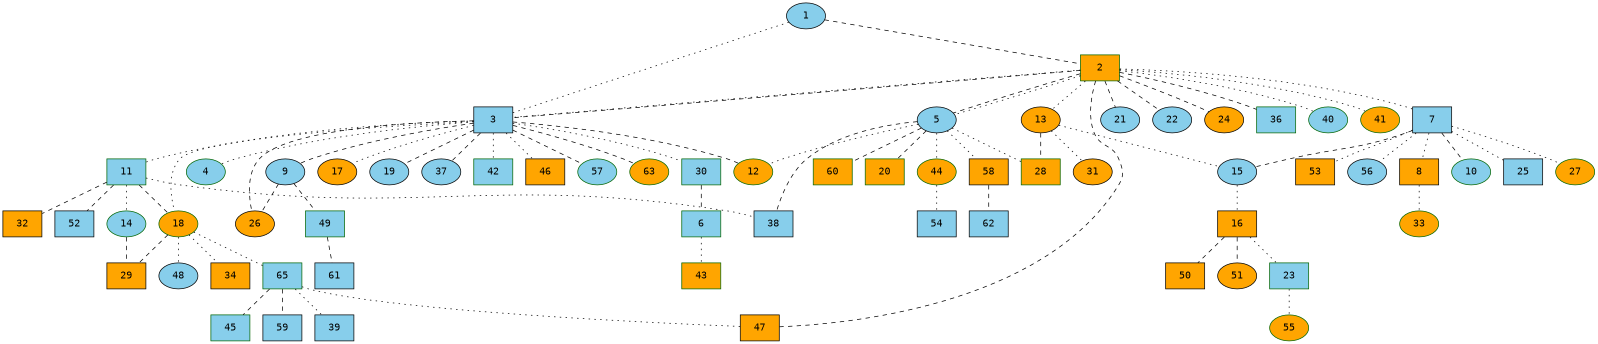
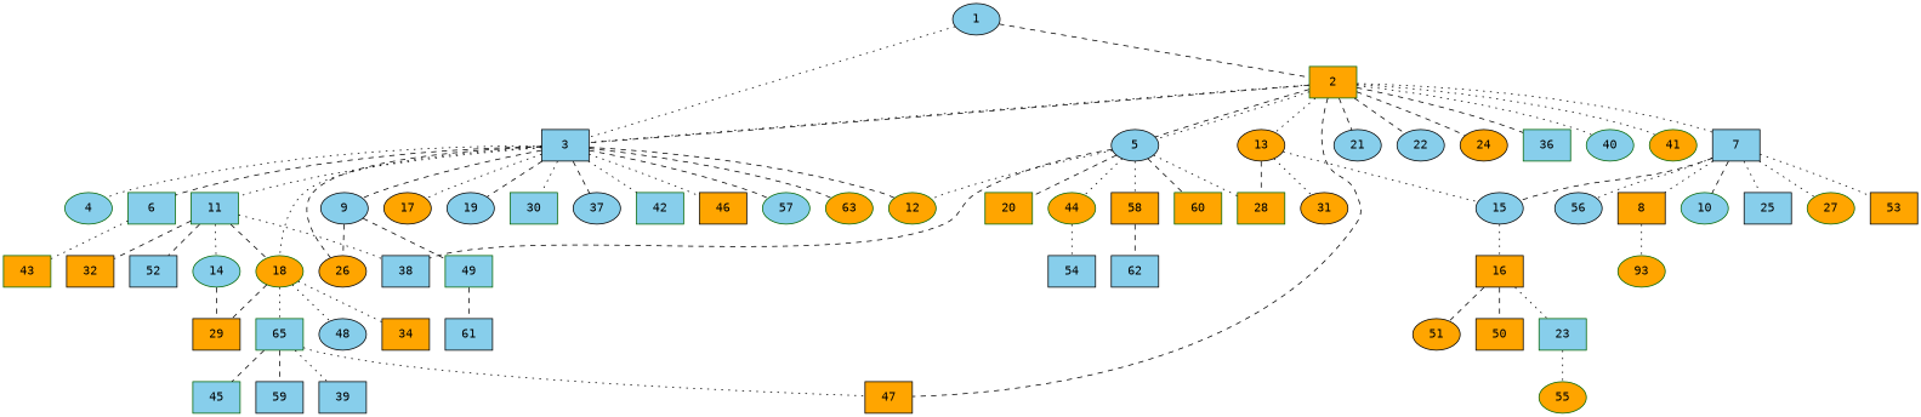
  graph {
    fontname="DejaVu Sans Mono"
    node [color=black fillcolor=skyblue fontname="DejaVu Sans Mono" shape=box style=filled]
    edge [fontname="DejaVu Sans Mono" style=dotted]
    1 [shape=ellipse]
    2 [color=darkgreen fillcolor=orange]
    3
    5 [shape=ellipse]
    7
    13 [fillcolor=orange shape=ellipse]
    21 [shape=ellipse]
    22 [shape=ellipse]
    24 [fillcolor=orange shape=ellipse]
    36 [color=darkgreen]
    40 [color=darkgreen shape=ellipse]
    41 [color=darkgreen fillcolor=orange shape=ellipse]
    47 [fillcolor=orange]
    4 [color=darkgreen shape=ellipse]
    6 [color=darkgreen]
    9 [shape=ellipse]
    11 [color=darkgreen]
    12 [color=darkgreen fillcolor=orange shape=ellipse]
    17 [fillcolor=orange shape=ellipse]
    18 [color=darkgreen fillcolor=orange shape=ellipse]
    19 [shape=ellipse]
    26 [fillcolor=orange shape=ellipse]
    30 [color=darkgreen]
    37 [shape=ellipse]
    42 [color=darkgreen]
    46 [fillcolor=orange]
    57 [color=darkgreen shape=ellipse]
    63 [color=darkgreen fillcolor=orange shape=ellipse]
    20 [color=darkgreen fillcolor=orange]
    28 [color=darkgreen fillcolor=orange]
    38
    44 [color=darkgreen fillcolor=orange shape=ellipse]
    58 [fillcolor=orange]
    60 [color=darkgreen fillcolor=orange]
    8 [fillcolor=orange]
    10 [color=darkgreen shape=ellipse]
    15 [shape=ellipse]
    25
    27 [color=darkgreen fillcolor=orange shape=ellipse]
    53 [fillcolor=orange]
    56 [shape=ellipse]
    31 [fillcolor=orange shape=ellipse]
    43 [color=darkgreen fillcolor=orange]
    49 [color=darkgreen]
    14 [color=darkgreen shape=ellipse]
    32 [fillcolor=orange]
    52
    29 [fillcolor=orange]
    34 [fillcolor=orange]
    n50 [color=darkgreen label=65]
    48 [shape=ellipse]
    54
    62
-   33 [color=darkgreen fillcolor=orange shape=ellipse]
+   33 [color=darkgreen fillcolor=orange shape=ellipse label=93]
    16 [fillcolor=orange]
    61
    23 [color=darkgreen]
    50 [fillcolor=orange]
    51 [fillcolor=orange shape=ellipse]
    55 [color=darkgreen fillcolor=orange shape=ellipse]
    39
    45 [color=darkgreen]
    59
    1 -- 2 [style=dashed]
    1 -- 3
    2 -- 3
    2 -- 3 [style=dashed]
    2 -- 5 [style=dashed]
    2 -- 5
    2 -- 7
    2 -- 13
    2 -- 21 [style=dashed]
    2 -- 22 [style=dashed]
    2 -- 24 [style=dashed]
    2 -- 36 [style=dashed]
    2 -- 40
    2 -- 41
    2 -- 47 [style=dashed]
    3 -- 4
-   30 -- 6 [style=dashed]
+   3 -- 6 [style=dashed]
    3 -- 9 [style=dashed]
    3 -- 11
    3 -- 12 [style=dashed]
    3 -- 17
    3 -- 18
    3 -- 19 [style=dashed]
    3 -- 26 [style=dashed]
    3 -- 30
    3 -- 37 [style=dashed]
    3 -- 42
    3 -- 46
    3 -- 57 [style=dashed]
    3 -- 63 [style=dashed]
    5 -- 12
    5 -- 20 [style=dashed]
    5 -- 28
    5 -- 38 [style=dashed]
    5 -- 44
    5 -- 58
    5 -- 60 [style=dashed]
    7 -- 8
    7 -- 10 [style=dashed]
    7 -- 15 [style=dashed]
    7 -- 25
    7 -- 27
    7 -- 53
    7 -- 56
    13 -- 28 [style=dashed]
    13 -- 15
    13 -- 31
    6 -- 43
    9 -- 26 [style=dashed]
    9 -- 49 [style=dashed]
    11 -- 18 [style=dashed]
    11 -- 38
    11 -- 14
    11 -- 32 [style=dashed]
    11 -- 52 [style=dashed]
    18 -- 29 [style=dashed]
    18 -- 34
    18 -- n50
    18 -- 48
    44 -- 54
    58 -- 62 [style=dashed]
    8 -- 33
    15 -- 16
    49 -- 61 [style=dashed]
    14 -- 29 [style=dashed]
    n50 -- 47
    n50 -- 39
    n50 -- 45 [style=dashed]
    n50 -- 59 [style=dashed]
    16 -- 23
    16 -- 50 [style=dashed]
    16 -- 51 [style=dashed]
    23 -- 55
  }
